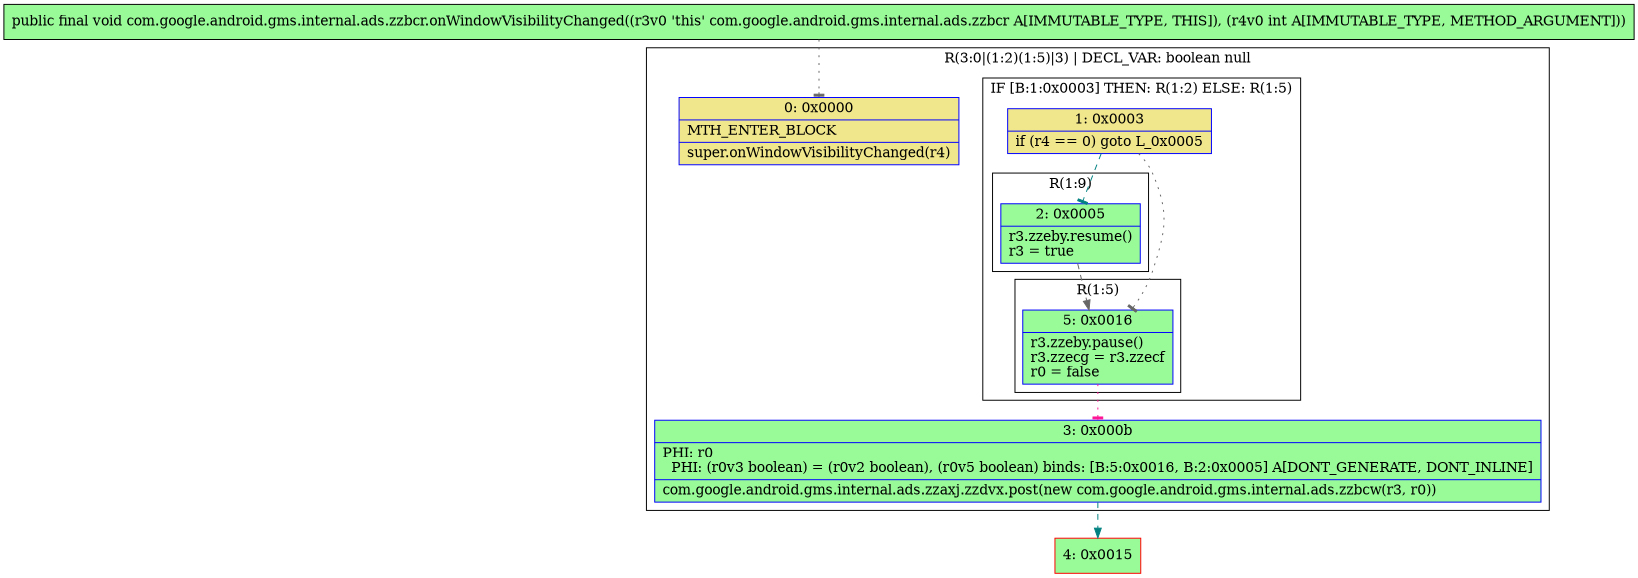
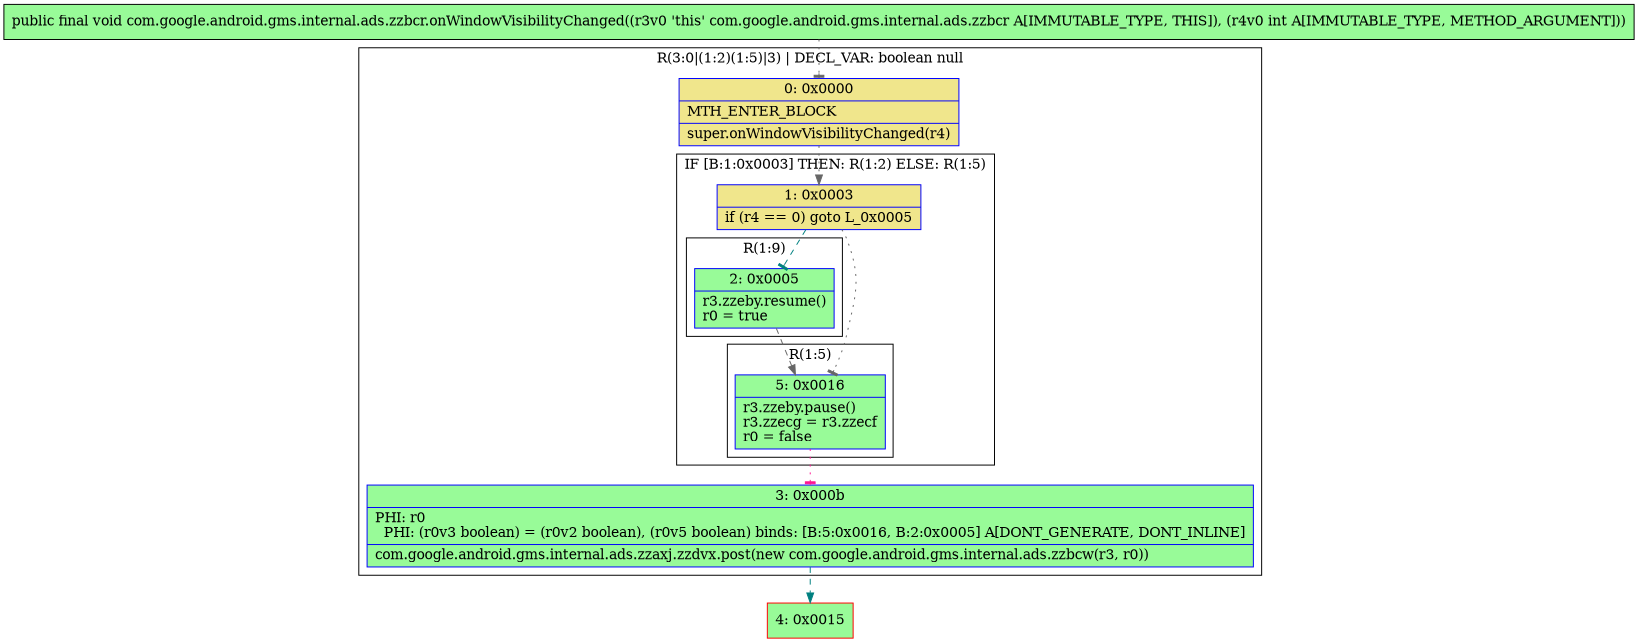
  digraph {
    node [color=blue fillcolor=palegreen shape=record style=filled]
    edge [arrowhead=tee color=gray40 style=dotted]
-   n1 [label="{2\:\ 0x0005|r3.zzeby.resume()\lr3 = true\l}"]
+   n1 [label="{2\:\ 0x0005|r3.zzeby.resume()\lr0 = true\l}"]
    n2 [label="{5\:\ 0x0016|r3.zzeby.pause()\lr3.zzecg = r3.zzecf\lr0 = false\l}"]
    n3 [fillcolor=khaki label="{1\:\ 0x0003|if (r4 == 0) goto L_0x0005\l}"]
    n4 [fillcolor=khaki label="{0\:\ 0x0000|MTH_ENTER_BLOCK\l|super.onWindowVisibilityChanged(r4)\l}"]
    n5 [label="{3\:\ 0x000b|PHI: r0 \l  PHI: (r0v3 boolean) = (r0v2 boolean), (r0v5 boolean) binds: [B:5:0x0016, B:2:0x0005] A[DONT_GENERATE, DONT_INLINE]\l|com.google.android.gms.internal.ads.zzaxj.zzdvx.post(new com.google.android.gms.internal.ads.zzbcw(r3, r0))\l}"]
    n6 [color=red label="{4\:\ 0x0015}"]
    n7 [label="{public final void com.google.android.gms.internal.ads.zzbcr.onWindowVisibilityChanged((r3v0 'this' com.google.android.gms.internal.ads.zzbcr A[IMMUTABLE_TYPE, THIS]), (r4v0 int A[IMMUTABLE_TYPE, METHOD_ARGUMENT])) }" color=""]
    subgraph cluster_1 {
      label="R(3:0|(1:2)(1:5)|3) | DECL_VAR: boolean null\l"
      n4
      n5
      subgraph cluster_2 {
        label="IF [B:1:0x0003] THEN: R(1:2) ELSE: R(1:5)"
        n3
        subgraph cluster_3 {
          label="R(1:9)"
          n1
        }
        subgraph cluster_4 {
          label="R(1:5)"
          n2
        }
      }
    }
    n1 -> n2 [arrowhead=normal style=dashed]
    n2 -> n5 [color=deeppink]
    n3 -> n1 [color=teal style=dashed]
    n3 -> n2
+   n4 -> n3 [arrowhead=normal]
    n5 -> n6 [arrowhead=normal color=teal style=dashed]
    n7 -> n4
  }
